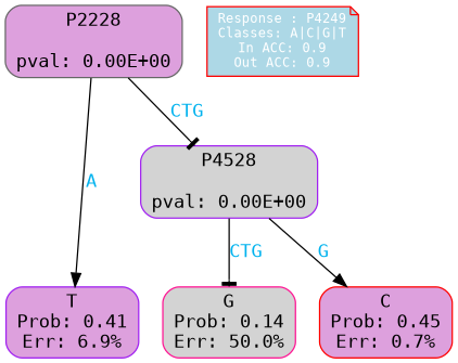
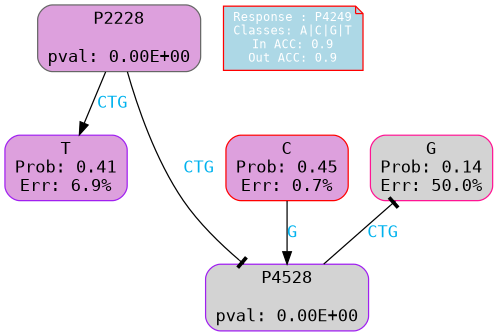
  digraph {
    fontname="DejaVu Sans Mono"
    ranksep=equally
    splines=polylines
    node [color=purple fillcolor=plum fontname="DejaVu Sans Mono" shape=box style="filled, rounded"]
    edge [arrowhead=normal fontcolor=deepskyblue2 fontname="DejaVu Sans Mono"]
    n1 [label="T\nProb: 0.41\nErr: 6.9%"]
    n2 [color=deeppink fillcolor=lightgrey label="G\nProb: 0.14\nErr: 50.0%"]
    n3 [color=red label="C\nProb: 0.45\nErr: 0.7%"]
    n4 [align=left color=red fillcolor=lightblue fontcolor=white fontsize=10 label="Response : P4249\nClasses: A|C|G|T\nIn ACC: 0.9\nOut ACC: 0.9\n" shape=note style=filled]
    n5 [color=gray40 label="P2228\n\npval: 0.00E+00"]
    n6 [fillcolor=lightgrey label="P4528\n\npval: 0.00E+00"]
    subgraph sub_1 {
      rank=same
      n1
      n2
      n3
    }
    subgraph sub_2 {
      rank=same
      n4
      n5
    }
-   n5 -> n1 [label=A]
+   n5 -> n1 [label=CTG]
    n5 -> n6 [arrowhead=tee label=CTG]
    n6 -> n2 [arrowhead=tee label=CTG]
-   n6 -> n3 [label=G]
+   n3 -> n6 [label=G]
  }
